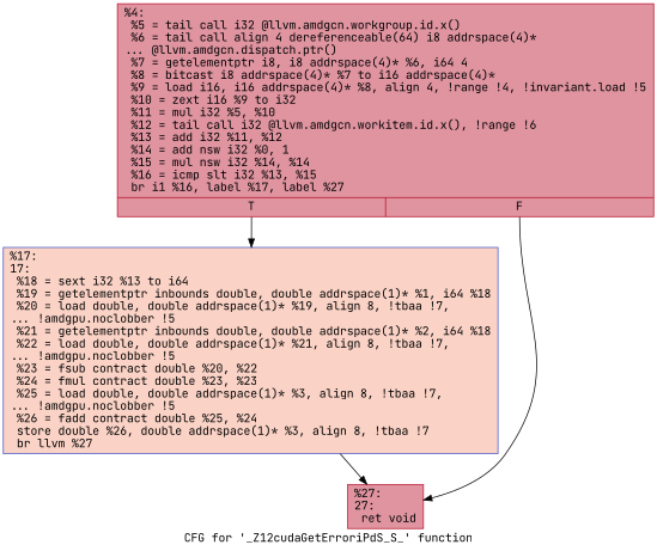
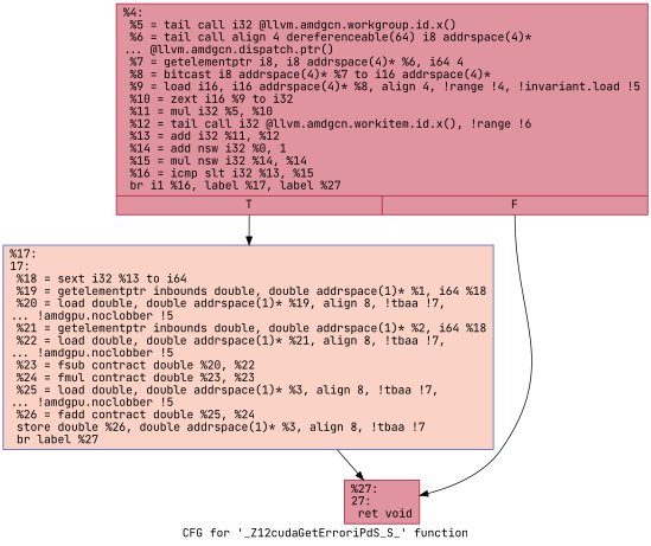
  digraph {
    label="CFG for '_Z12cudaGetErroriPdS_S_' function"
    fontname="JetBrains Mono"
    node [color="#b70d28ff" fillcolor="#b70d2870" shape=record style=filled fontname="JetBrains Mono"]
    edge [fontname="JetBrains Mono"]
    n1 [label="{%4:\l  %5 = tail call i32 @llvm.amdgcn.workgroup.id.x()\l  %6 = tail call align 4 dereferenceable(64) i8 addrspace(4)*\l... @llvm.amdgcn.dispatch.ptr()\l  %7 = getelementptr i8, i8 addrspace(4)* %6, i64 4\l  %8 = bitcast i8 addrspace(4)* %7 to i16 addrspace(4)*\l  %9 = load i16, i16 addrspace(4)* %8, align 4, !range !4, !invariant.load !5\l  %10 = zext i16 %9 to i32\l  %11 = mul i32 %5, %10\l  %12 = tail call i32 @llvm.amdgcn.workitem.id.x(), !range !6\l  %13 = add i32 %11, %12\l  %14 = add nsw i32 %0, 1\l  %15 = mul nsw i32 %14, %14\l  %16 = icmp slt i32 %13, %15\l  br i1 %16, label %17, label %27\l|{<s0>T|<s1>F}}"]
-   n2 [color="#3d50c3ff" fillcolor="#f59c7d70" label="{%17:\l17:                                               \l  %18 = sext i32 %13 to i64\l  %19 = getelementptr inbounds double, double addrspace(1)* %1, i64 %18\l  %20 = load double, double addrspace(1)* %19, align 8, !tbaa !7,\l... !amdgpu.noclobber !5\l  %21 = getelementptr inbounds double, double addrspace(1)* %2, i64 %18\l  %22 = load double, double addrspace(1)* %21, align 8, !tbaa !7,\l... !amdgpu.noclobber !5\l  %23 = fsub contract double %20, %22\l  %24 = fmul contract double %23, %23\l  %25 = load double, double addrspace(1)* %3, align 8, !tbaa !7,\l... !amdgpu.noclobber !5\l  %26 = fadd contract double %25, %24\l  store double %26, double addrspace(1)* %3, align 8, !tbaa !7\l  br llvm %27\l}"]
+   n2 [color="#3d50c3ff" fillcolor="#f59c7d70" label="{%17:\l17:                                               \l  %18 = sext i32 %13 to i64\l  %19 = getelementptr inbounds double, double addrspace(1)* %1, i64 %18\l  %20 = load double, double addrspace(1)* %19, align 8, !tbaa !7,\l... !amdgpu.noclobber !5\l  %21 = getelementptr inbounds double, double addrspace(1)* %2, i64 %18\l  %22 = load double, double addrspace(1)* %21, align 8, !tbaa !7,\l... !amdgpu.noclobber !5\l  %23 = fsub contract double %20, %22\l  %24 = fmul contract double %23, %23\l  %25 = load double, double addrspace(1)* %3, align 8, !tbaa !7,\l... !amdgpu.noclobber !5\l  %26 = fadd contract double %25, %24\l  store double %26, double addrspace(1)* %3, align 8, !tbaa !7\l  br label %27\l}"]
    n3 [label="{%27:\l27:                                               \l  ret void\l}"]
    n1 -> n2 [tailport=s0]
    n1 -> n3 [tailport=s1]
    n2 -> n3
  }
